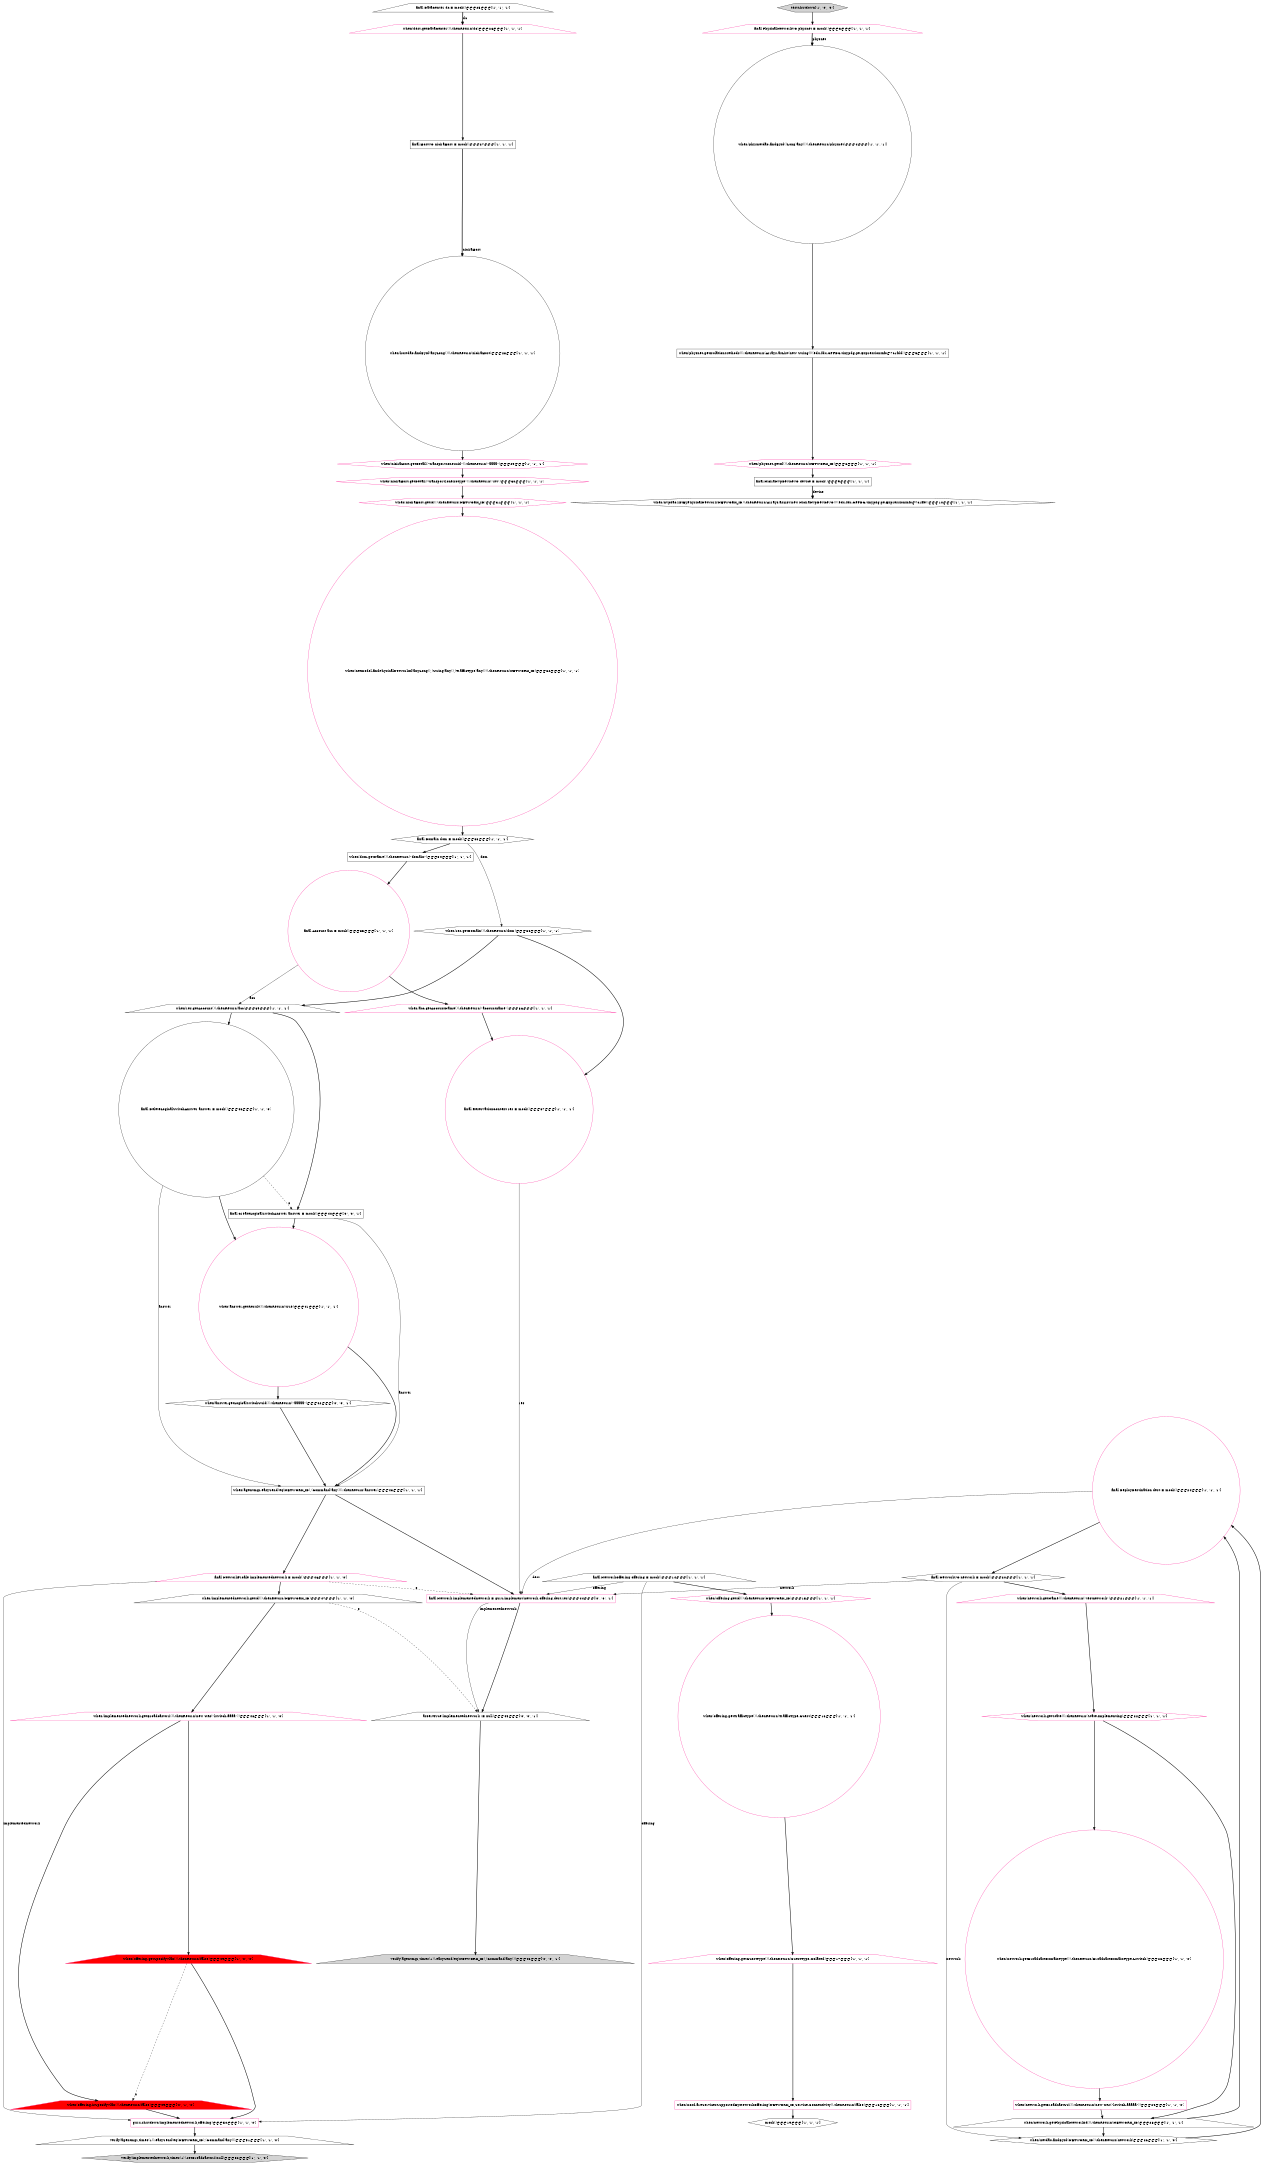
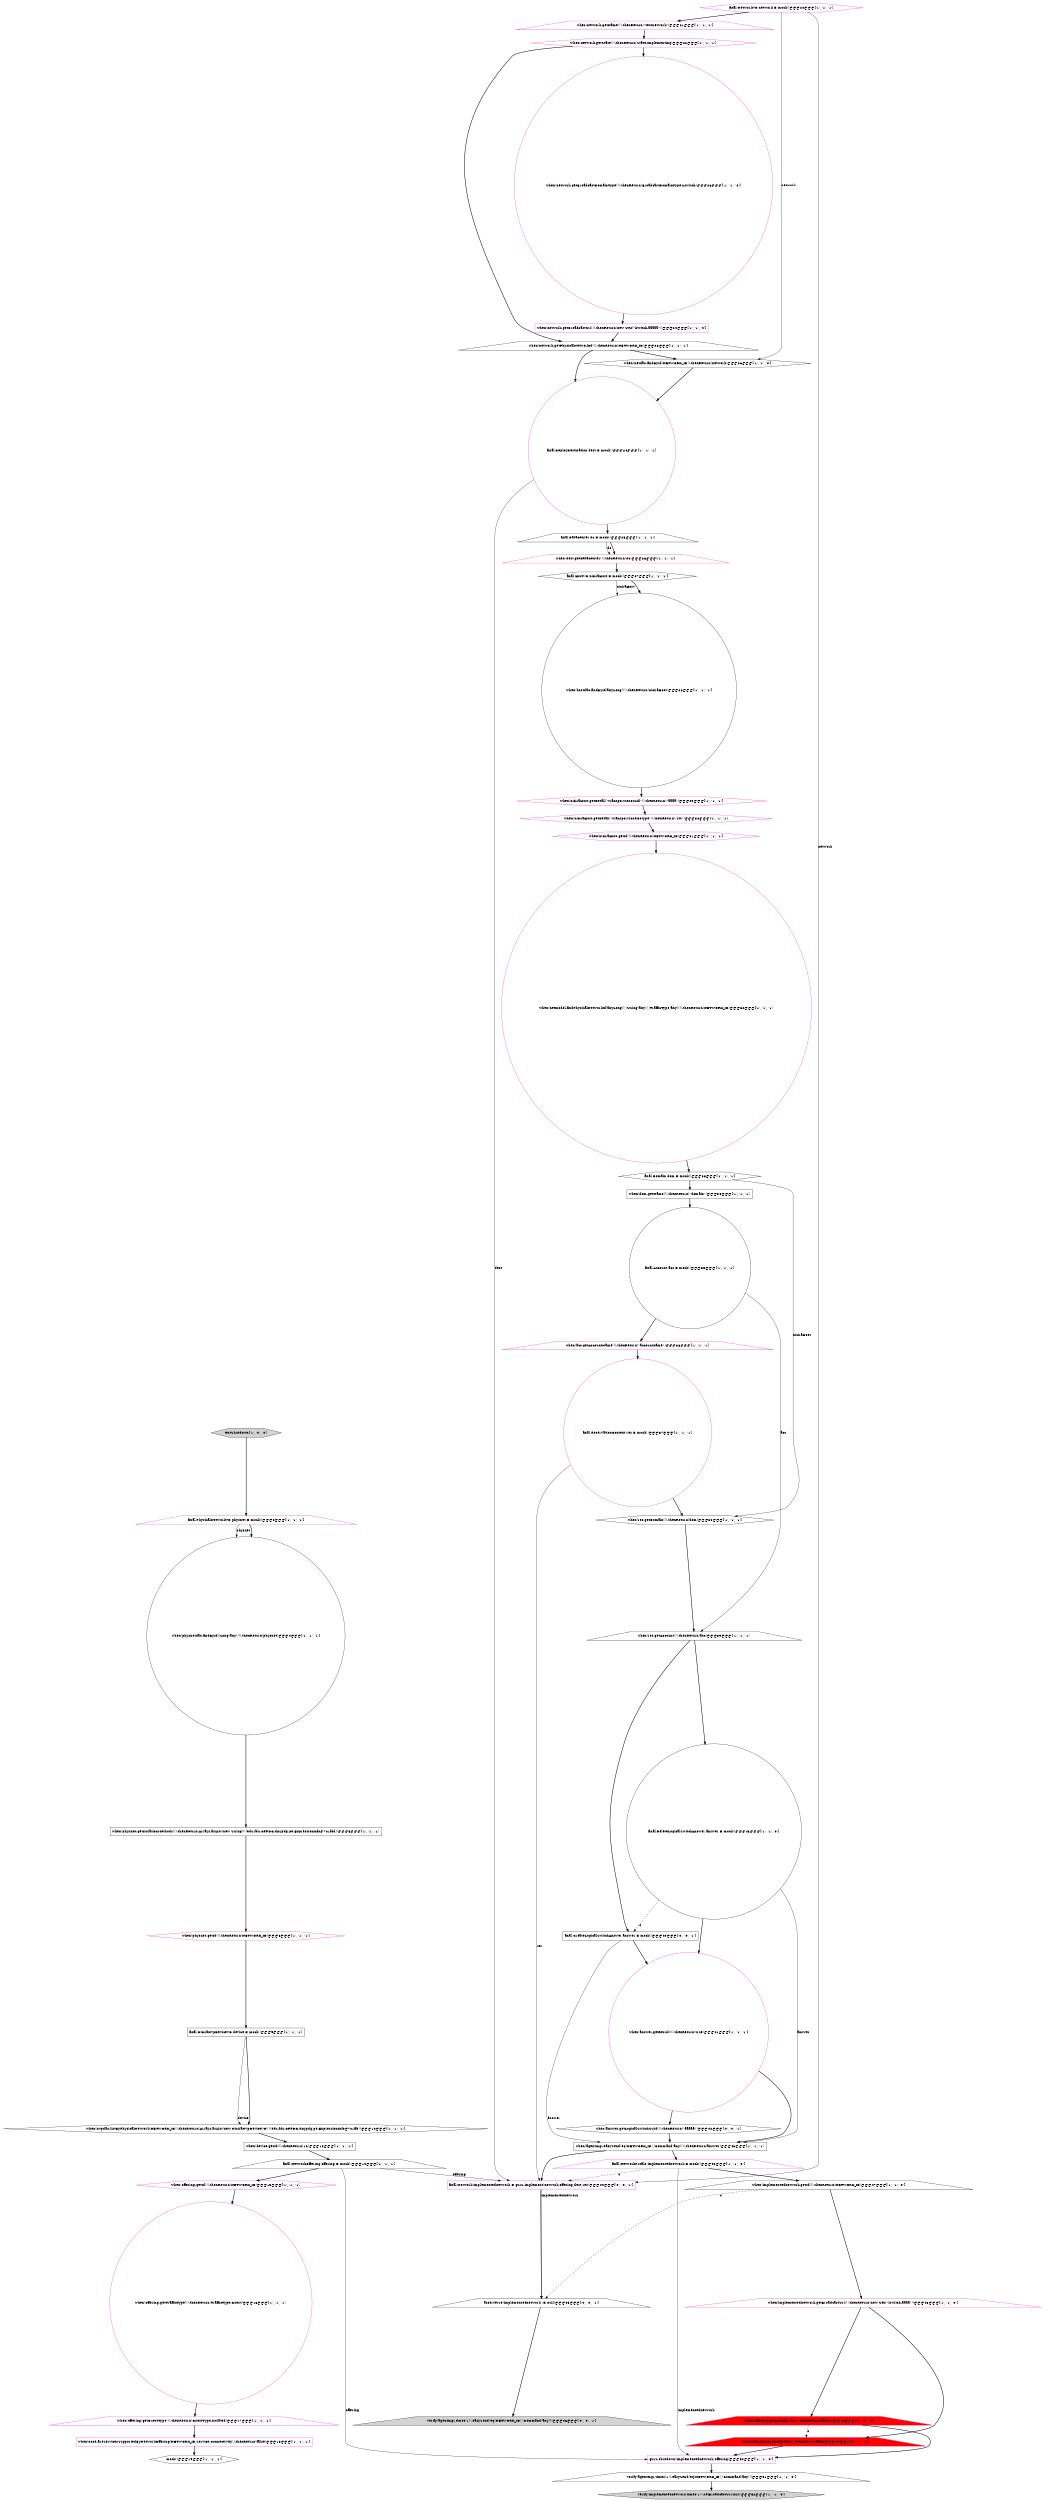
  digraph {
    node [color=deeppink fillcolor=white shape=trapezium style=filled]
    edge [style=bold]
    n1 [label="when(acc.getAccountName()).thenReturn(\"accountname\")@@@36@@@['1', '1', '1']"]
    n2 [label="final ReservationContext res = mock()@@@37@@@['1', '1', '1']" shape=circle]
    n3 [label="final Network implementednetwork = guru.implement(network,offering,dest,res)@@@44@@@['0', '0', '1']" shape=box]
    n4 [color=black label="when(res.getDomain()).thenReturn(dom)@@@38@@@['1', '1', '1']" shape=hexagon]
    n5 [color=black label="when(nvpdao.listByPhysicalNetwork(NETWORK_ID)).thenReturn(Arrays.asList(new NiciraNvpDeviceVO((((edu.fdu.CPPDG.tinypdg.pe.ExpressionInfo@7c1ffe))@@@10@@@['1', '1', '1']" shape=hexagon]
+   n6 [color=black label="when(device.getId()).thenReturn(1L)@@@13@@@['1', '1', '1']" shape=box]
    n7 [color=black label="final NetworkOffering offering = mock()@@@14@@@['1', '1', '1']"]
    n8 [label="final PhysicalNetworkVO physnet = mock()@@@3@@@['1', '1', '1']"]
    n9 [color=black label="when(physnetdao.findById((Long)any())).thenReturn(physnet)@@@4@@@['1', '1', '1']" shape=circle]
    n10 [label="when(answer.getResult()).thenReturn(true)@@@41@@@['1', '1', '1']" shape=circle]
    n11 [color=black label="when(answer.getLogicalSwitchUuid()).thenReturn(\"aaaaa\")@@@42@@@['0', '0', '1']" shape=hexagon]
    n12 [color=black label="when(agentmgr.easySend(eq(NETWORK_ID),(Command)any())).thenReturn(answer)@@@43@@@['1', '1', '1']" shape=box]
    n13 [label="final NetworkProfile implementednetwork = mock()@@@46@@@['1', '1', '0']"]
    n14 [label="when(nosd.areServicesSupportedByNetworkOffering(NETWORK_ID,Service.Connectivity)).thenReturn(false)@@@18@@@['1', '1', '1']" shape=box]
    n15 [color=black label="mock()@@@19@@@['1', '1', '1']" shape=hexagon]
    n16 [label="when(netmodel.findPhysicalNetworkId(anyLong(),(String)any(),(TrafficType)any())).thenReturn(NETWORK_ID)@@@32@@@['1', '1', '1']" shape=circle]
    n17 [color=black label="final Domain dom = mock()@@@33@@@['1', '1', '1']" shape=hexagon]
    n18 [color=black label="when(dom.getName()).thenReturn(\"domain\")@@@34@@@['1', '1', '1']" shape=box]
    n19 [label="when(network.getBroadcastUri()).thenReturn(new URI(\"lswitch:aaaaa\"))@@@24@@@['1', '1', '0']" shape=box]
    n20 [color=black label="when(network.getPhysicalNetworkId()).thenReturn(NETWORK_ID)@@@23@@@['1', '1', '1']"]
    n21 [color=black label="when(netdao.findById(NETWORK_ID)).thenReturn(network)@@@26@@@['1', '1', '0']" shape=hexagon]
    n22 [label="final DeployDestination dest = mock()@@@24@@@['1', '1', '1']" shape=circle]
-   n23 [color=black label="final NetworkVO network = mock()@@@20@@@['1', '1', '1']" shape=hexagon]
+   n23 [label="final NetworkVO network = mock()@@@20@@@['1', '1', '1']" shape=hexagon]
    n24 [label="when(network.getName()).thenReturn(\"testnetwork\")@@@21@@@['1', '1', '1']"]
    n25 [color=black label="assertTrue(implementednetwork != null)@@@45@@@['0', '0', '1']"]
    n26 [label="when(network.getState()).thenReturn(State.Implementing)@@@22@@@['1', '1', '1']" shape=hexagon]
    n27 [color=black label="when(implementednetwork.getId()).thenReturn(NETWORK_ID)@@@47@@@['1', '1', '0']"]
    n28 [label="guru.shutdown(implementednetwork,offering)@@@50@@@['1', '1', '0']" shape=box]
    n29 [label="when(implementednetwork.getBroadcastUri()).thenReturn(new URI(\"lswitch:aaaa\"))@@@48@@@['1', '1', '0']"]
    n30 [color=black label="verify(agentmgr,times(1)).easySend(eq(NETWORK_ID),(Command)any())@@@51@@@['1', '1', '0']"]
    n31 [label="when(niciraHost.getDetail(\"transportzoneuuid\")).thenReturn(\"aaaa\")@@@29@@@['1', '1', '1']" shape=hexagon]
    n32 [label="when(niciraHost.getDetail(\"transportzoneisotype\")).thenReturn(\"stt\")@@@30@@@['1', '1', '1']" shape=hexagon]
    n33 [label="when(niciraHost.getId()).thenReturn(NETWORK_ID)@@@31@@@['1', '1', '1']" shape=hexagon]
    n34 [color=black label="when(res.getAccount()).thenReturn(acc)@@@39@@@['1', '1', '1']"]
    n35 [color=black label="final DeleteLogicalSwitchAnswer answer = mock()@@@43@@@['1', '1', '0']" shape=circle]
    n36 [color=black label="final CreateLogicalSwitchAnswer answer = mock()@@@40@@@['0', '0', '1']" shape=box]
    n37 [color=black label="when(physnet.getIsolationMethods()).thenReturn(Arrays.asList(new String((((edu.fdu.CPPDG.tinypdg.pe.ExpressionInfo@7c1fdd))@@@5@@@['1', '1', '1']" shape=box]
    n38 [label="when(physnet.getId()).thenReturn(NETWORK_ID)@@@8@@@['1', '1', '1']" shape=hexagon]
    n39 [color=black label="final NiciraNvpDeviceVO device = mock()@@@9@@@['1', '1', '1']" shape=box]
    n40 [color=black label="when(hostdao.findById(anyLong())).thenReturn(niciraHost)@@@28@@@['1', '1', '1']" shape=circle]
-   n41 [label="final Account acc = mock()@@@35@@@['1', '1', '1']" shape=circle]
+   n41 [color=black label="final Account acc = mock()@@@35@@@['1', '1', '1']" shape=circle]
    n42 [label="when(dest.getDataCenter()).thenReturn(dc)@@@26@@@['1', '1', '1']"]
-   n43 [color=black label="final HostVO niciraHost = mock()@@@27@@@['1', '1', '1']" shape=box]
+   n43 [color=black label="final HostVO niciraHost = mock()@@@27@@@['1', '1', '1']" shape=hexagon]
    n44 [color=black fillcolor=lightgray label="verify(agentmgr,times(1)).easySend(eq(NETWORK_ID),(Command)any())@@@46@@@['0', '0', '1']"]
    n45 [color=black fillcolor=lightgray label="verify(implementednetwork,times(1)).setBroadcastUri(null)@@@52@@@['1', '1', '0']" shape=hexagon]
    n46 [fillcolor=red label="when(offering.isSpecifyVlan()).thenReturn(false)@@@49@@@['0', '1', '0']"]
    n47 [fillcolor=red label="when(offering.getSpecifyVlan()).thenReturn(false)@@@49@@@['1', '0', '0']"]
    n48 [color=black label="final DataCenter dc = mock()@@@25@@@['1', '1', '1']"]
    n49 [label="when(offering.getId()).thenReturn(NETWORK_ID)@@@15@@@['1', '1', '1']" shape=hexagon]
    n50 [label="when(offering.getTrafficType()).thenReturn(TrafficType.Guest)@@@16@@@['1', '1', '1']" shape=circle]
    n51 [label="when(offering.getGuestType()).thenReturn(GuestType.Isolated)@@@17@@@['1', '1', '1']"]
    n52 [label="when(network.getBroadcastDomainType()).thenReturn(BroadcastDomainType.Lswitch)@@@23@@@['1', '1', '0']" shape=circle]
    n53 [color=black fillcolor=lightgray label="testShutdown['1', '0', '0']" shape=hexagon]
    n1 -> n2
    n2 -> n3 [label=res style=solid]
-   n4 -> n2
+   n2 -> n4
    n3 -> n25
    n3 -> n25 [label=implementednetwork style=solid]
    n4 -> n34
+   n5 -> n6
+   n6 -> n7
    n7 -> n3 [label=offering style=solid]
    n7 -> n28 [label=offering style=solid]
    n7 -> n49
    n8 -> n9
    n8 -> n9 [label=physnet style=solid]
    n9 -> n37
    n10 -> n11
    n10 -> n12
    n11 -> n12
    n12 -> n3
    n12 -> n13
    n13 -> n3 [label=0 style=dashed]
    n13 -> n27
    n13 -> n28 [label=implementednetwork style=solid]
    n14 -> n15
    n16 -> n17
-   n17 -> n4 [label=dom style=solid]
+   n17 -> n4 [label=niciraHost style=solid]
    n17 -> n18
    n18 -> n41
    n19 -> n20
    n20 -> n21
    n20 -> n22
    n21 -> n22
    n22 -> n3 [label=dest style=solid]
-   n22 -> n23
+   n22 -> n48
    n23 -> n3 [label=network style=solid]
    n23 -> n21 [label=network style=solid]
    n23 -> n24
    n24 -> n26
    n25 -> n44
    n26 -> n20
    n26 -> n52
    n27 -> n25 [label=0 style=dashed]
    n27 -> n29
    n28 -> n30
    n29 -> n46
    n29 -> n47
    n30 -> n45
    n31 -> n32
    n32 -> n33
    n33 -> n16
    n34 -> n35
    n34 -> n36
    n35 -> n10
    n35 -> n12 [label=answer style=solid]
    n35 -> n36 [label=0 style=dashed]
    n36 -> n10
    n36 -> n12 [label=answer style=solid]
    n37 -> n38
    n38 -> n39
    n39 -> n5
    n39 -> n5 [label=device style=solid]
    n40 -> n31
    n41 -> n1
    n41 -> n34 [label=acc style=solid]
    n42 -> n43
    n43 -> n40
    n43 -> n40 [label=niciraHost style=solid]
    n46 -> n28
    n47 -> n28
    n47 -> n46 [label=0 style=dashed]
    n48 -> n42
    n48 -> n42 [label=dc style=solid]
    n49 -> n50
    n50 -> n51
    n51 -> n14
    n52 -> n19
    n53 -> n8
  }
